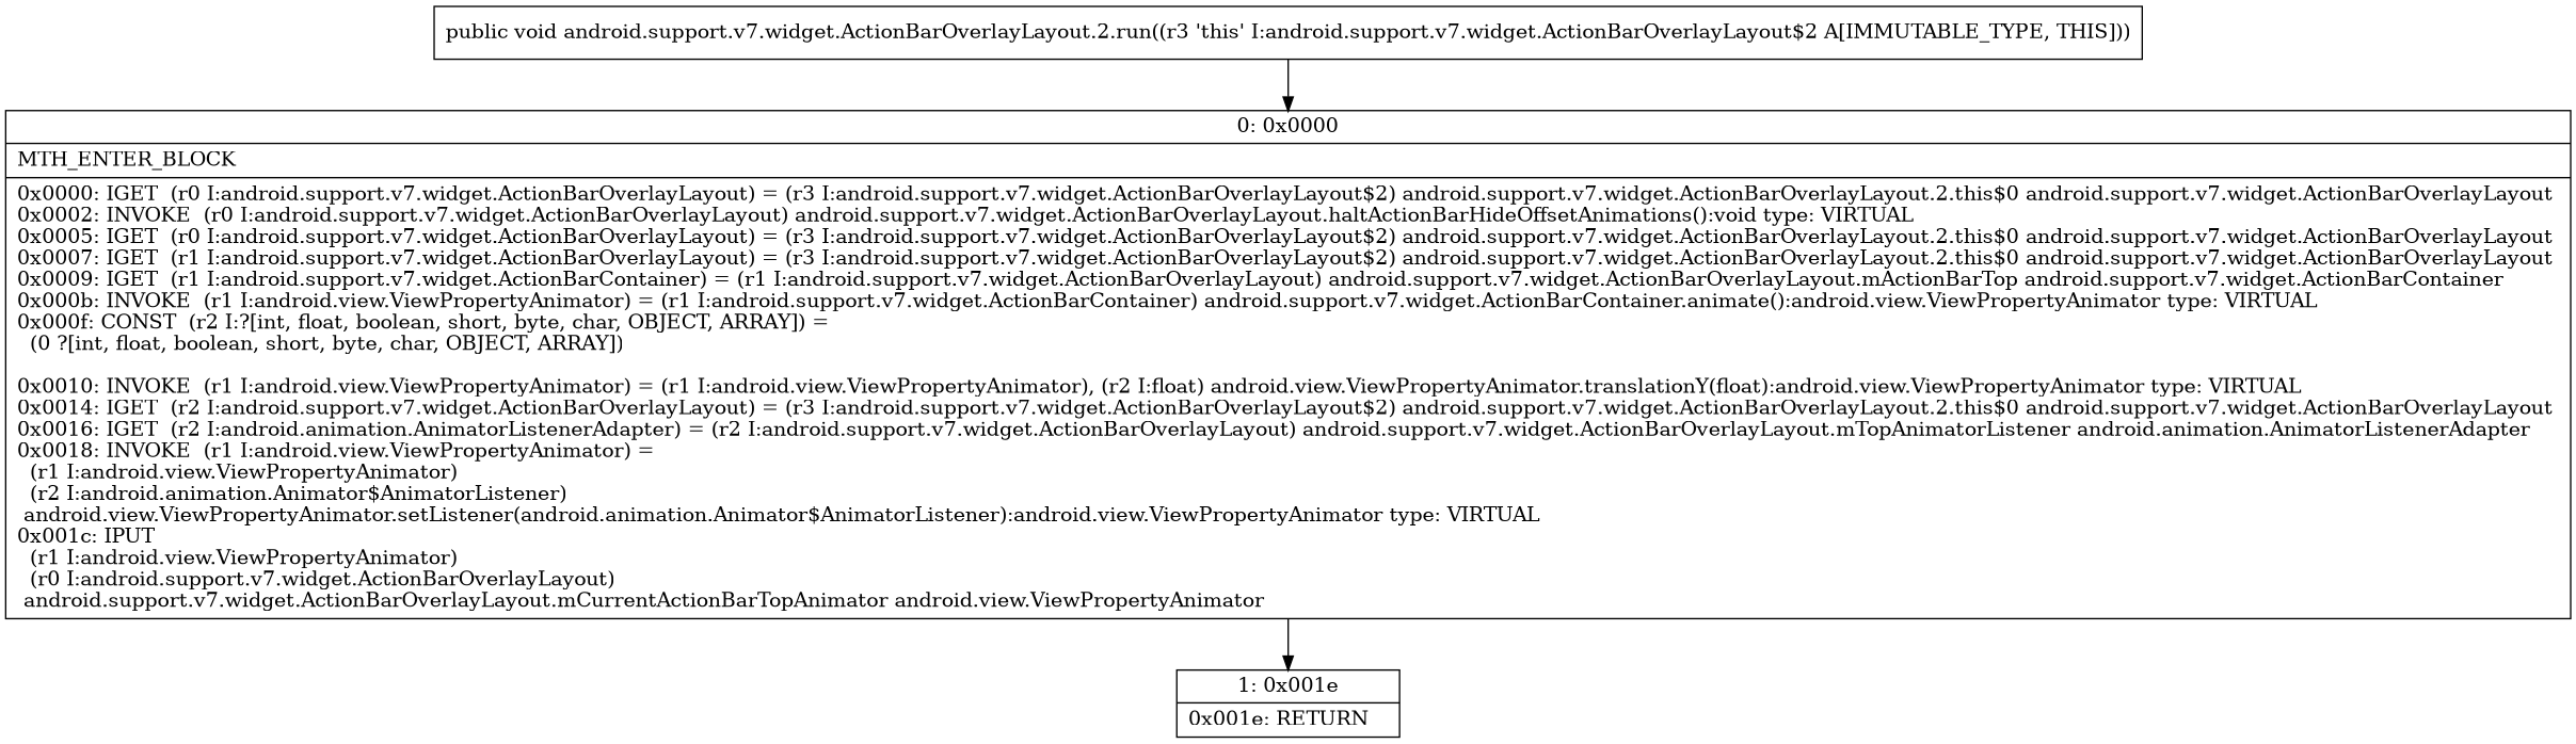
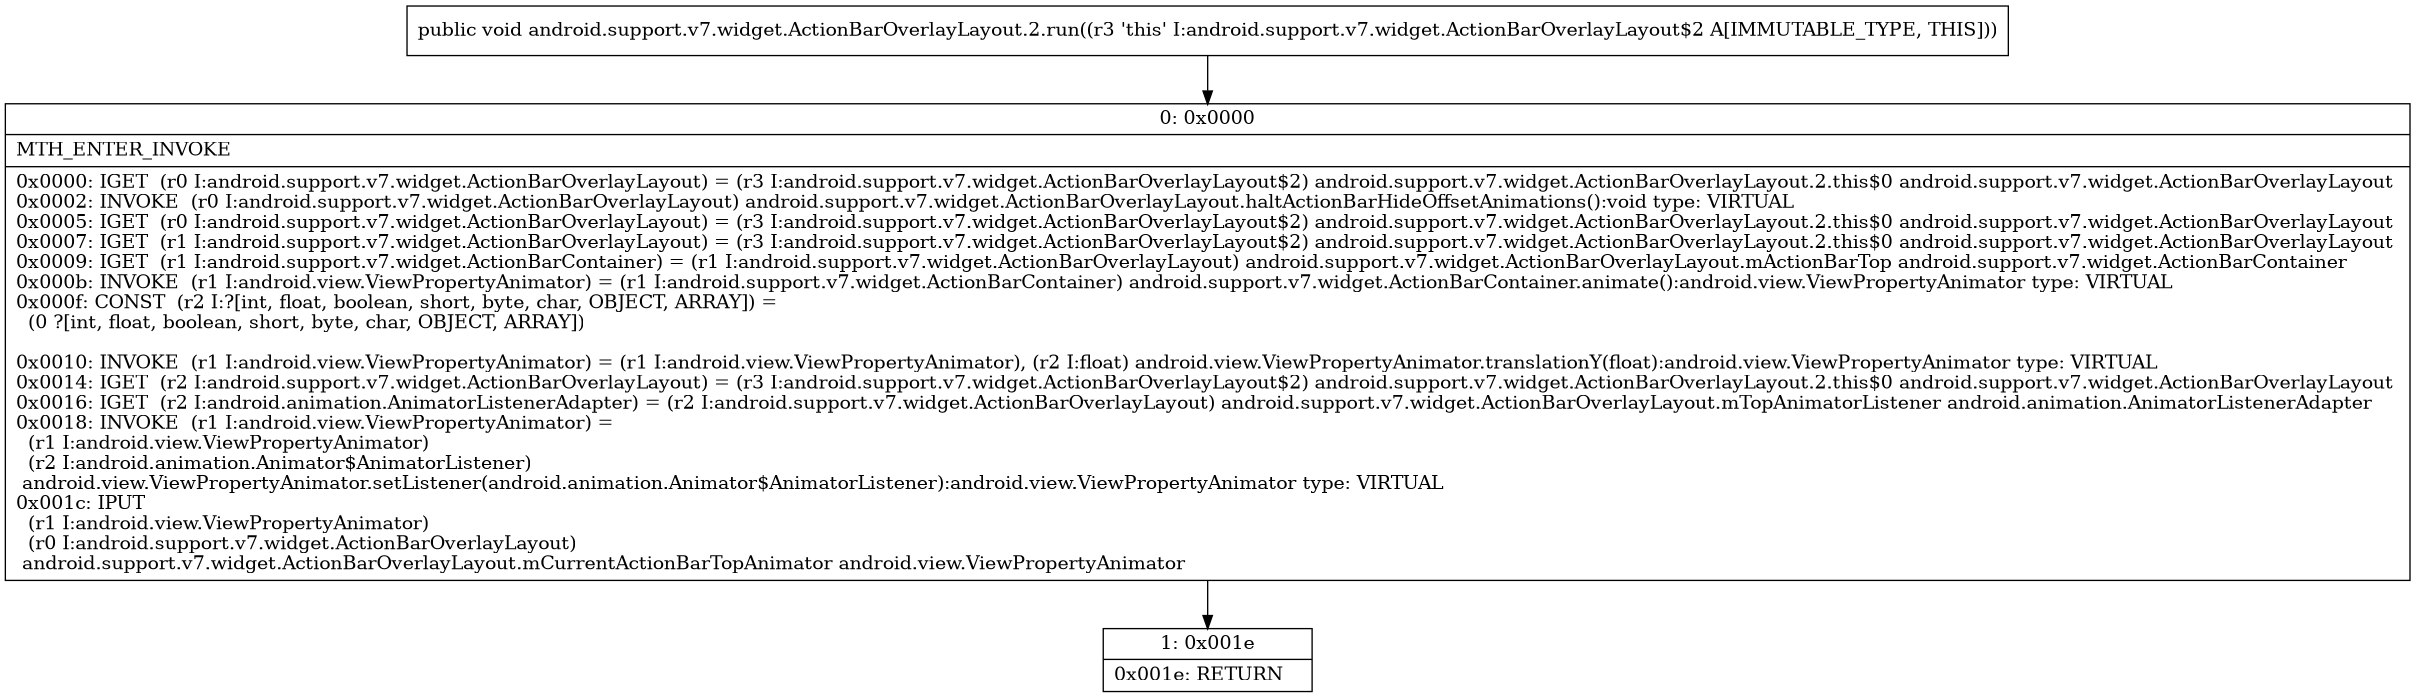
  digraph {
    node [shape=record]
-   n1 [label="{0\:\ 0x0000|MTH_ENTER_BLOCK\l|0x0000: IGET  (r0 I:android.support.v7.widget.ActionBarOverlayLayout) = (r3 I:android.support.v7.widget.ActionBarOverlayLayout$2) android.support.v7.widget.ActionBarOverlayLayout.2.this$0 android.support.v7.widget.ActionBarOverlayLayout \l0x0002: INVOKE  (r0 I:android.support.v7.widget.ActionBarOverlayLayout) android.support.v7.widget.ActionBarOverlayLayout.haltActionBarHideOffsetAnimations():void type: VIRTUAL \l0x0005: IGET  (r0 I:android.support.v7.widget.ActionBarOverlayLayout) = (r3 I:android.support.v7.widget.ActionBarOverlayLayout$2) android.support.v7.widget.ActionBarOverlayLayout.2.this$0 android.support.v7.widget.ActionBarOverlayLayout \l0x0007: IGET  (r1 I:android.support.v7.widget.ActionBarOverlayLayout) = (r3 I:android.support.v7.widget.ActionBarOverlayLayout$2) android.support.v7.widget.ActionBarOverlayLayout.2.this$0 android.support.v7.widget.ActionBarOverlayLayout \l0x0009: IGET  (r1 I:android.support.v7.widget.ActionBarContainer) = (r1 I:android.support.v7.widget.ActionBarOverlayLayout) android.support.v7.widget.ActionBarOverlayLayout.mActionBarTop android.support.v7.widget.ActionBarContainer \l0x000b: INVOKE  (r1 I:android.view.ViewPropertyAnimator) = (r1 I:android.support.v7.widget.ActionBarContainer) android.support.v7.widget.ActionBarContainer.animate():android.view.ViewPropertyAnimator type: VIRTUAL \l0x000f: CONST  (r2 I:?[int, float, boolean, short, byte, char, OBJECT, ARRAY]) = \l  (0 ?[int, float, boolean, short, byte, char, OBJECT, ARRAY])\l \l0x0010: INVOKE  (r1 I:android.view.ViewPropertyAnimator) = (r1 I:android.view.ViewPropertyAnimator), (r2 I:float) android.view.ViewPropertyAnimator.translationY(float):android.view.ViewPropertyAnimator type: VIRTUAL \l0x0014: IGET  (r2 I:android.support.v7.widget.ActionBarOverlayLayout) = (r3 I:android.support.v7.widget.ActionBarOverlayLayout$2) android.support.v7.widget.ActionBarOverlayLayout.2.this$0 android.support.v7.widget.ActionBarOverlayLayout \l0x0016: IGET  (r2 I:android.animation.AnimatorListenerAdapter) = (r2 I:android.support.v7.widget.ActionBarOverlayLayout) android.support.v7.widget.ActionBarOverlayLayout.mTopAnimatorListener android.animation.AnimatorListenerAdapter \l0x0018: INVOKE  (r1 I:android.view.ViewPropertyAnimator) = \l  (r1 I:android.view.ViewPropertyAnimator)\l  (r2 I:android.animation.Animator$AnimatorListener)\l android.view.ViewPropertyAnimator.setListener(android.animation.Animator$AnimatorListener):android.view.ViewPropertyAnimator type: VIRTUAL \l0x001c: IPUT  \l  (r1 I:android.view.ViewPropertyAnimator)\l  (r0 I:android.support.v7.widget.ActionBarOverlayLayout)\l android.support.v7.widget.ActionBarOverlayLayout.mCurrentActionBarTopAnimator android.view.ViewPropertyAnimator \l}"]
+   n1 [label="{0\:\ 0x0000|MTH_ENTER_INVOKE\l|0x0000: IGET  (r0 I:android.support.v7.widget.ActionBarOverlayLayout) = (r3 I:android.support.v7.widget.ActionBarOverlayLayout$2) android.support.v7.widget.ActionBarOverlayLayout.2.this$0 android.support.v7.widget.ActionBarOverlayLayout \l0x0002: INVOKE  (r0 I:android.support.v7.widget.ActionBarOverlayLayout) android.support.v7.widget.ActionBarOverlayLayout.haltActionBarHideOffsetAnimations():void type: VIRTUAL \l0x0005: IGET  (r0 I:android.support.v7.widget.ActionBarOverlayLayout) = (r3 I:android.support.v7.widget.ActionBarOverlayLayout$2) android.support.v7.widget.ActionBarOverlayLayout.2.this$0 android.support.v7.widget.ActionBarOverlayLayout \l0x0007: IGET  (r1 I:android.support.v7.widget.ActionBarOverlayLayout) = (r3 I:android.support.v7.widget.ActionBarOverlayLayout$2) android.support.v7.widget.ActionBarOverlayLayout.2.this$0 android.support.v7.widget.ActionBarOverlayLayout \l0x0009: IGET  (r1 I:android.support.v7.widget.ActionBarContainer) = (r1 I:android.support.v7.widget.ActionBarOverlayLayout) android.support.v7.widget.ActionBarOverlayLayout.mActionBarTop android.support.v7.widget.ActionBarContainer \l0x000b: INVOKE  (r1 I:android.view.ViewPropertyAnimator) = (r1 I:android.support.v7.widget.ActionBarContainer) android.support.v7.widget.ActionBarContainer.animate():android.view.ViewPropertyAnimator type: VIRTUAL \l0x000f: CONST  (r2 I:?[int, float, boolean, short, byte, char, OBJECT, ARRAY]) = \l  (0 ?[int, float, boolean, short, byte, char, OBJECT, ARRAY])\l \l0x0010: INVOKE  (r1 I:android.view.ViewPropertyAnimator) = (r1 I:android.view.ViewPropertyAnimator), (r2 I:float) android.view.ViewPropertyAnimator.translationY(float):android.view.ViewPropertyAnimator type: VIRTUAL \l0x0014: IGET  (r2 I:android.support.v7.widget.ActionBarOverlayLayout) = (r3 I:android.support.v7.widget.ActionBarOverlayLayout$2) android.support.v7.widget.ActionBarOverlayLayout.2.this$0 android.support.v7.widget.ActionBarOverlayLayout \l0x0016: IGET  (r2 I:android.animation.AnimatorListenerAdapter) = (r2 I:android.support.v7.widget.ActionBarOverlayLayout) android.support.v7.widget.ActionBarOverlayLayout.mTopAnimatorListener android.animation.AnimatorListenerAdapter \l0x0018: INVOKE  (r1 I:android.view.ViewPropertyAnimator) = \l  (r1 I:android.view.ViewPropertyAnimator)\l  (r2 I:android.animation.Animator$AnimatorListener)\l android.view.ViewPropertyAnimator.setListener(android.animation.Animator$AnimatorListener):android.view.ViewPropertyAnimator type: VIRTUAL \l0x001c: IPUT  \l  (r1 I:android.view.ViewPropertyAnimator)\l  (r0 I:android.support.v7.widget.ActionBarOverlayLayout)\l android.support.v7.widget.ActionBarOverlayLayout.mCurrentActionBarTopAnimator android.view.ViewPropertyAnimator \l}"]
    n2 [label="{1\:\ 0x001e|0x001e: RETURN   \l}"]
    n3 [label="{public void android.support.v7.widget.ActionBarOverlayLayout.2.run((r3 'this' I:android.support.v7.widget.ActionBarOverlayLayout$2 A[IMMUTABLE_TYPE, THIS])) }"]
    n1 -> n2
    n3 -> n1
  }
